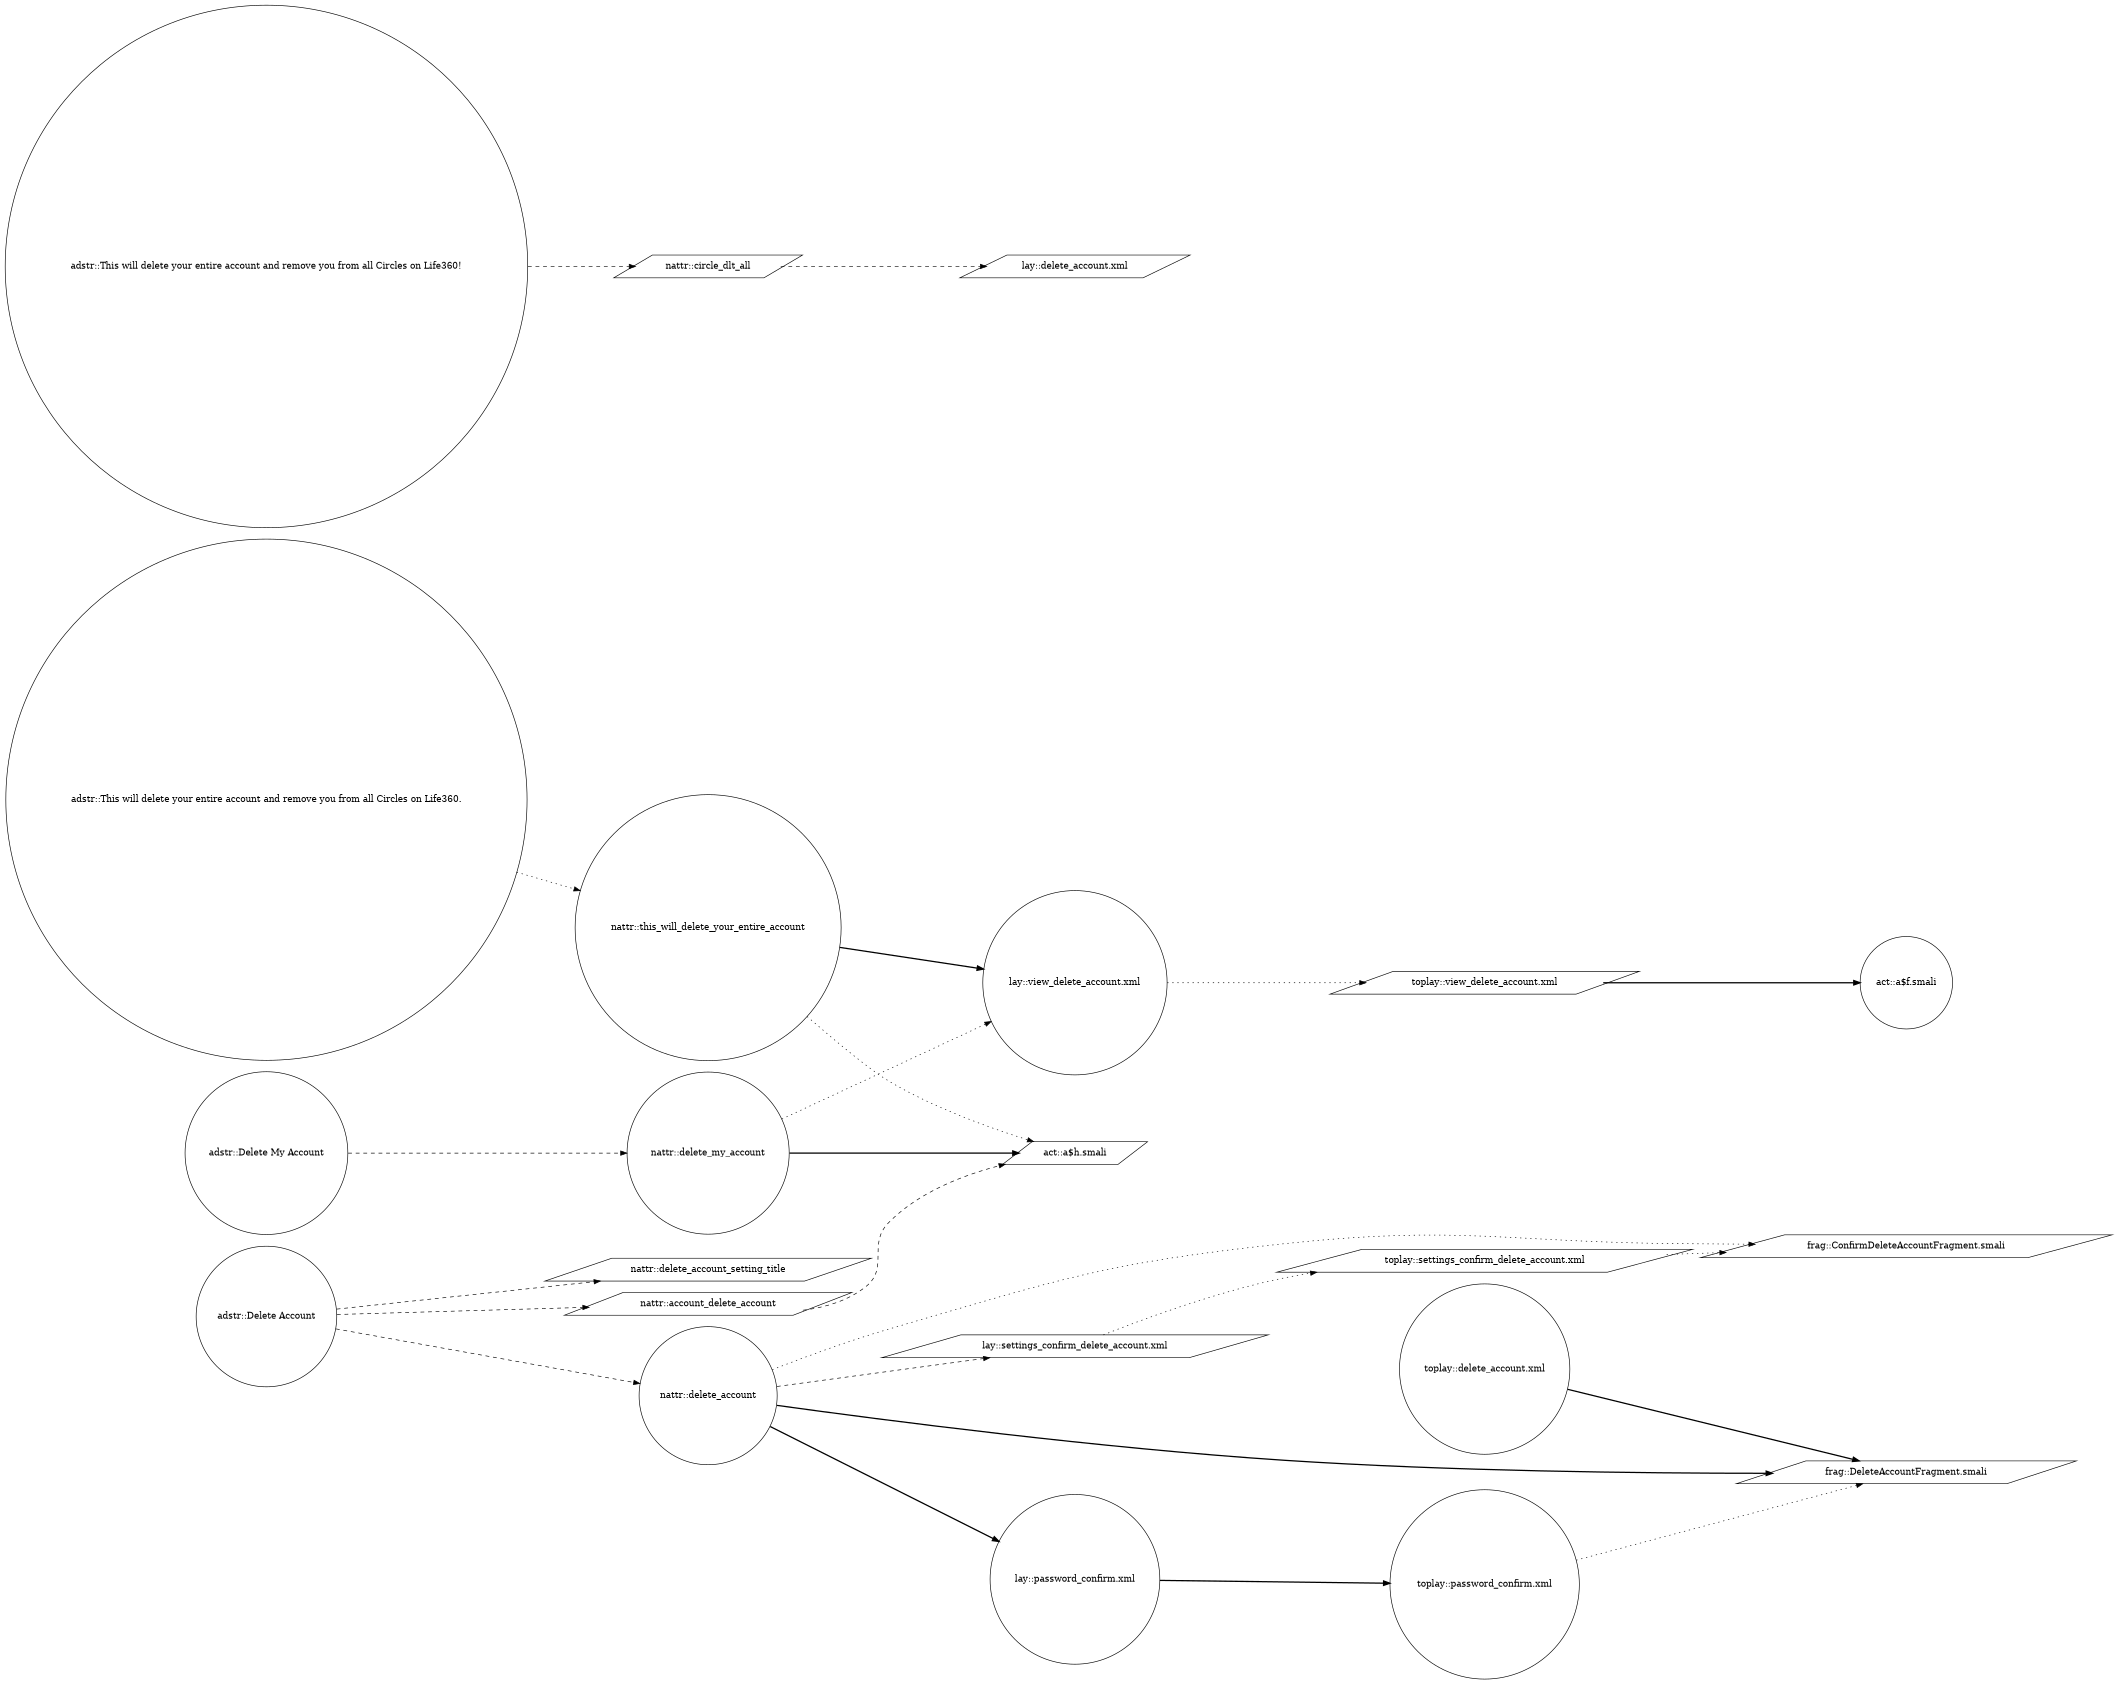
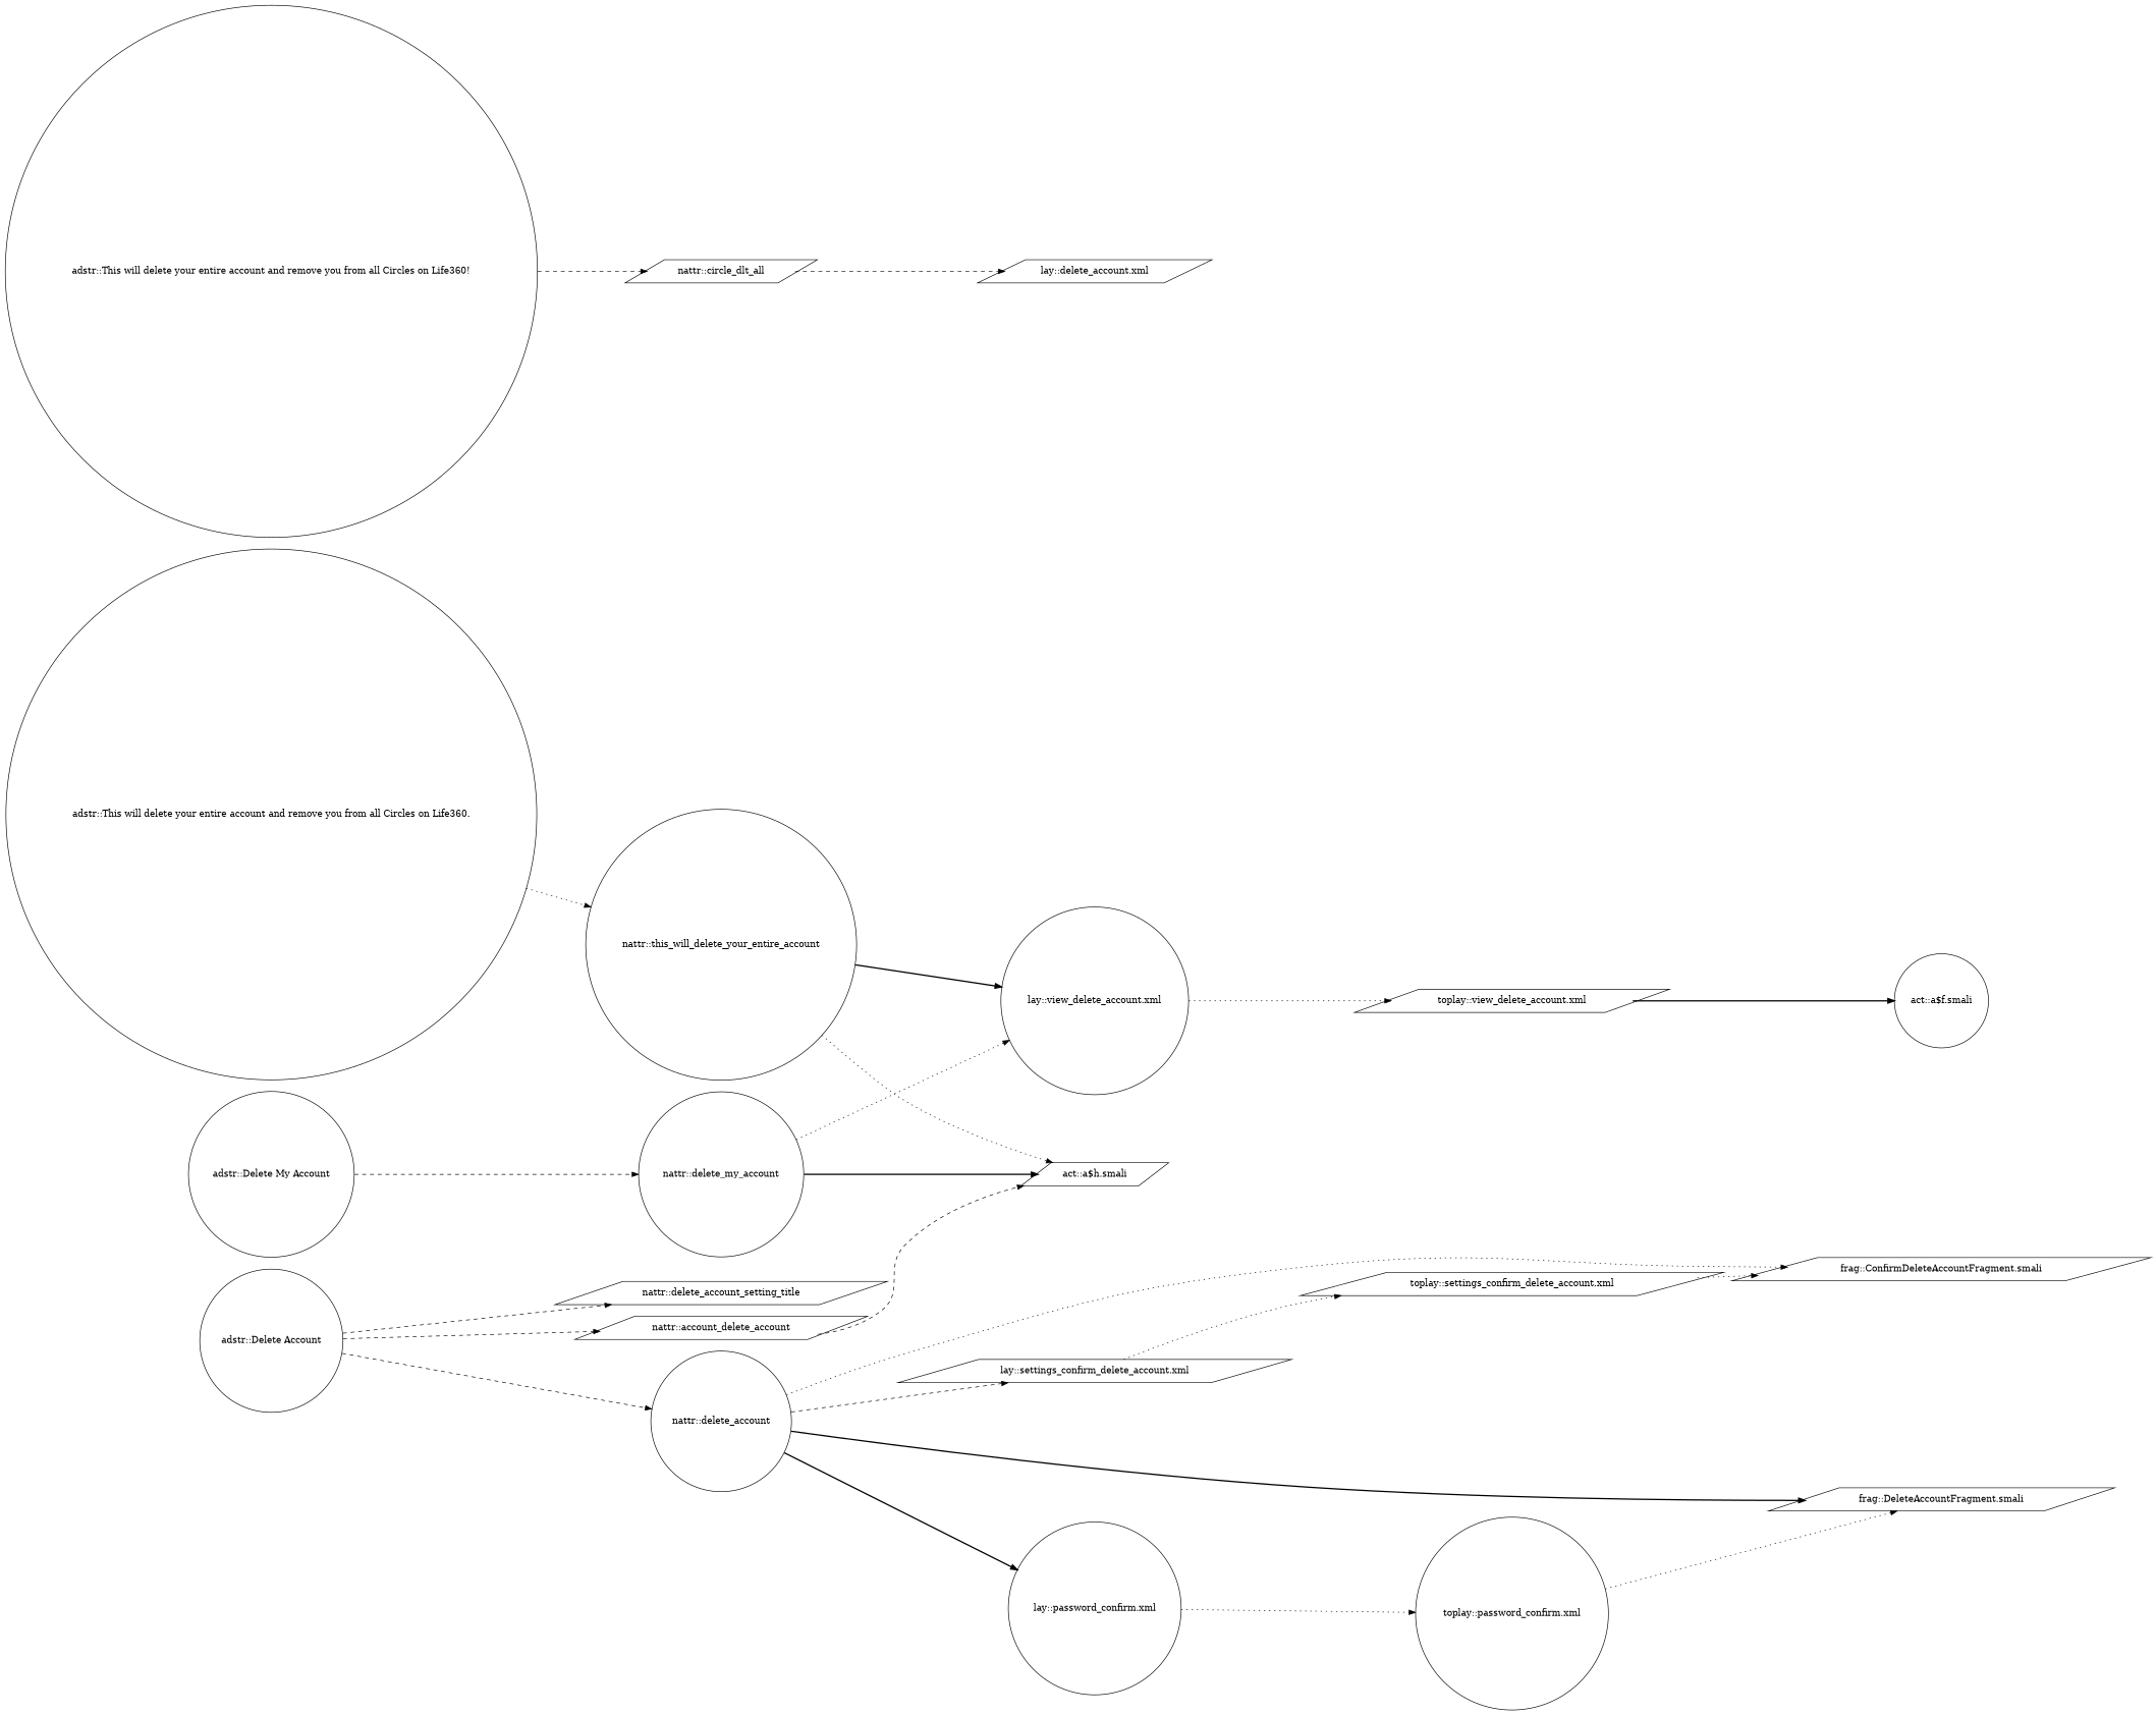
  digraph {
    rankdir=LR
    node [shape=circle]
    edge [style=dashed]
    "nattr::account_delete_account" [shape=parallelogram]
    "adstr::Delete Account"
    "nattr::delete_account"
    "nattr::delete_account_setting_title" [shape=parallelogram]
    "act::a$h.smali" [shape=parallelogram]
    "lay::password_confirm.xml"
    "lay::settings_confirm_delete_account.xml" [shape=parallelogram]
    "frag::ConfirmDeleteAccountFragment.smali" [shape=parallelogram]
    "frag::DeleteAccountFragment.smali" [shape=parallelogram]
    "toplay::password_confirm.xml"
    "toplay::settings_confirm_delete_account.xml" [shape=parallelogram]
    "nattr::circle_dlt_all" [shape=parallelogram]
    "adstr::This will delete your entire account and remove you from all Circles on Life360!"
    "lay::delete_account.xml" [shape=parallelogram]
    "adstr::Delete My Account"
    "nattr::delete_my_account"
    "lay::view_delete_account.xml"
    "toplay::view_delete_account.xml" [shape=parallelogram]
    "adstr::This will delete your entire account and remove you from all Circles on Life360."
    "nattr::this_will_delete_your_entire_account"
-   "toplay::delete_account.xml"
    "act::a$f.smali"
    "nattr::account_delete_account" -> "act::a$h.smali"
    "adstr::Delete Account" -> "nattr::account_delete_account"
    "adstr::Delete Account" -> "nattr::delete_account"
    "adstr::Delete Account" -> "nattr::delete_account_setting_title"
    "nattr::delete_account" -> "lay::password_confirm.xml" [style=bold]
    "nattr::delete_account" -> "lay::settings_confirm_delete_account.xml"
    "nattr::delete_account" -> "frag::ConfirmDeleteAccountFragment.smali" [style=dotted]
    "nattr::delete_account" -> "frag::DeleteAccountFragment.smali" [style=bold]
-   "lay::password_confirm.xml" -> "toplay::password_confirm.xml" [style=bold]
+   "lay::password_confirm.xml" -> "toplay::password_confirm.xml" [style=dotted]
    "lay::settings_confirm_delete_account.xml" -> "toplay::settings_confirm_delete_account.xml" [style=dotted]
    "toplay::password_confirm.xml" -> "frag::DeleteAccountFragment.smali" [style=dotted]
    "toplay::settings_confirm_delete_account.xml" -> "frag::ConfirmDeleteAccountFragment.smali" [style=dotted]
    "nattr::circle_dlt_all" -> "lay::delete_account.xml"
    "adstr::This will delete your entire account and remove you from all Circles on Life360!" -> "nattr::circle_dlt_all"
    "adstr::Delete My Account" -> "nattr::delete_my_account"
    "nattr::delete_my_account" -> "act::a$h.smali" [style=bold]
    "nattr::delete_my_account" -> "lay::view_delete_account.xml" [style=dotted]
    "lay::view_delete_account.xml" -> "toplay::view_delete_account.xml" [style=dotted]
    "toplay::view_delete_account.xml" -> "act::a$f.smali" [style=bold]
    "adstr::This will delete your entire account and remove you from all Circles on Life360." -> "nattr::this_will_delete_your_entire_account" [style=dotted]
    "nattr::this_will_delete_your_entire_account" -> "act::a$h.smali" [style=dotted]
    "nattr::this_will_delete_your_entire_account" -> "lay::view_delete_account.xml" [style=bold]
-   "toplay::delete_account.xml" -> "frag::DeleteAccountFragment.smali" [style=bold]
  }
